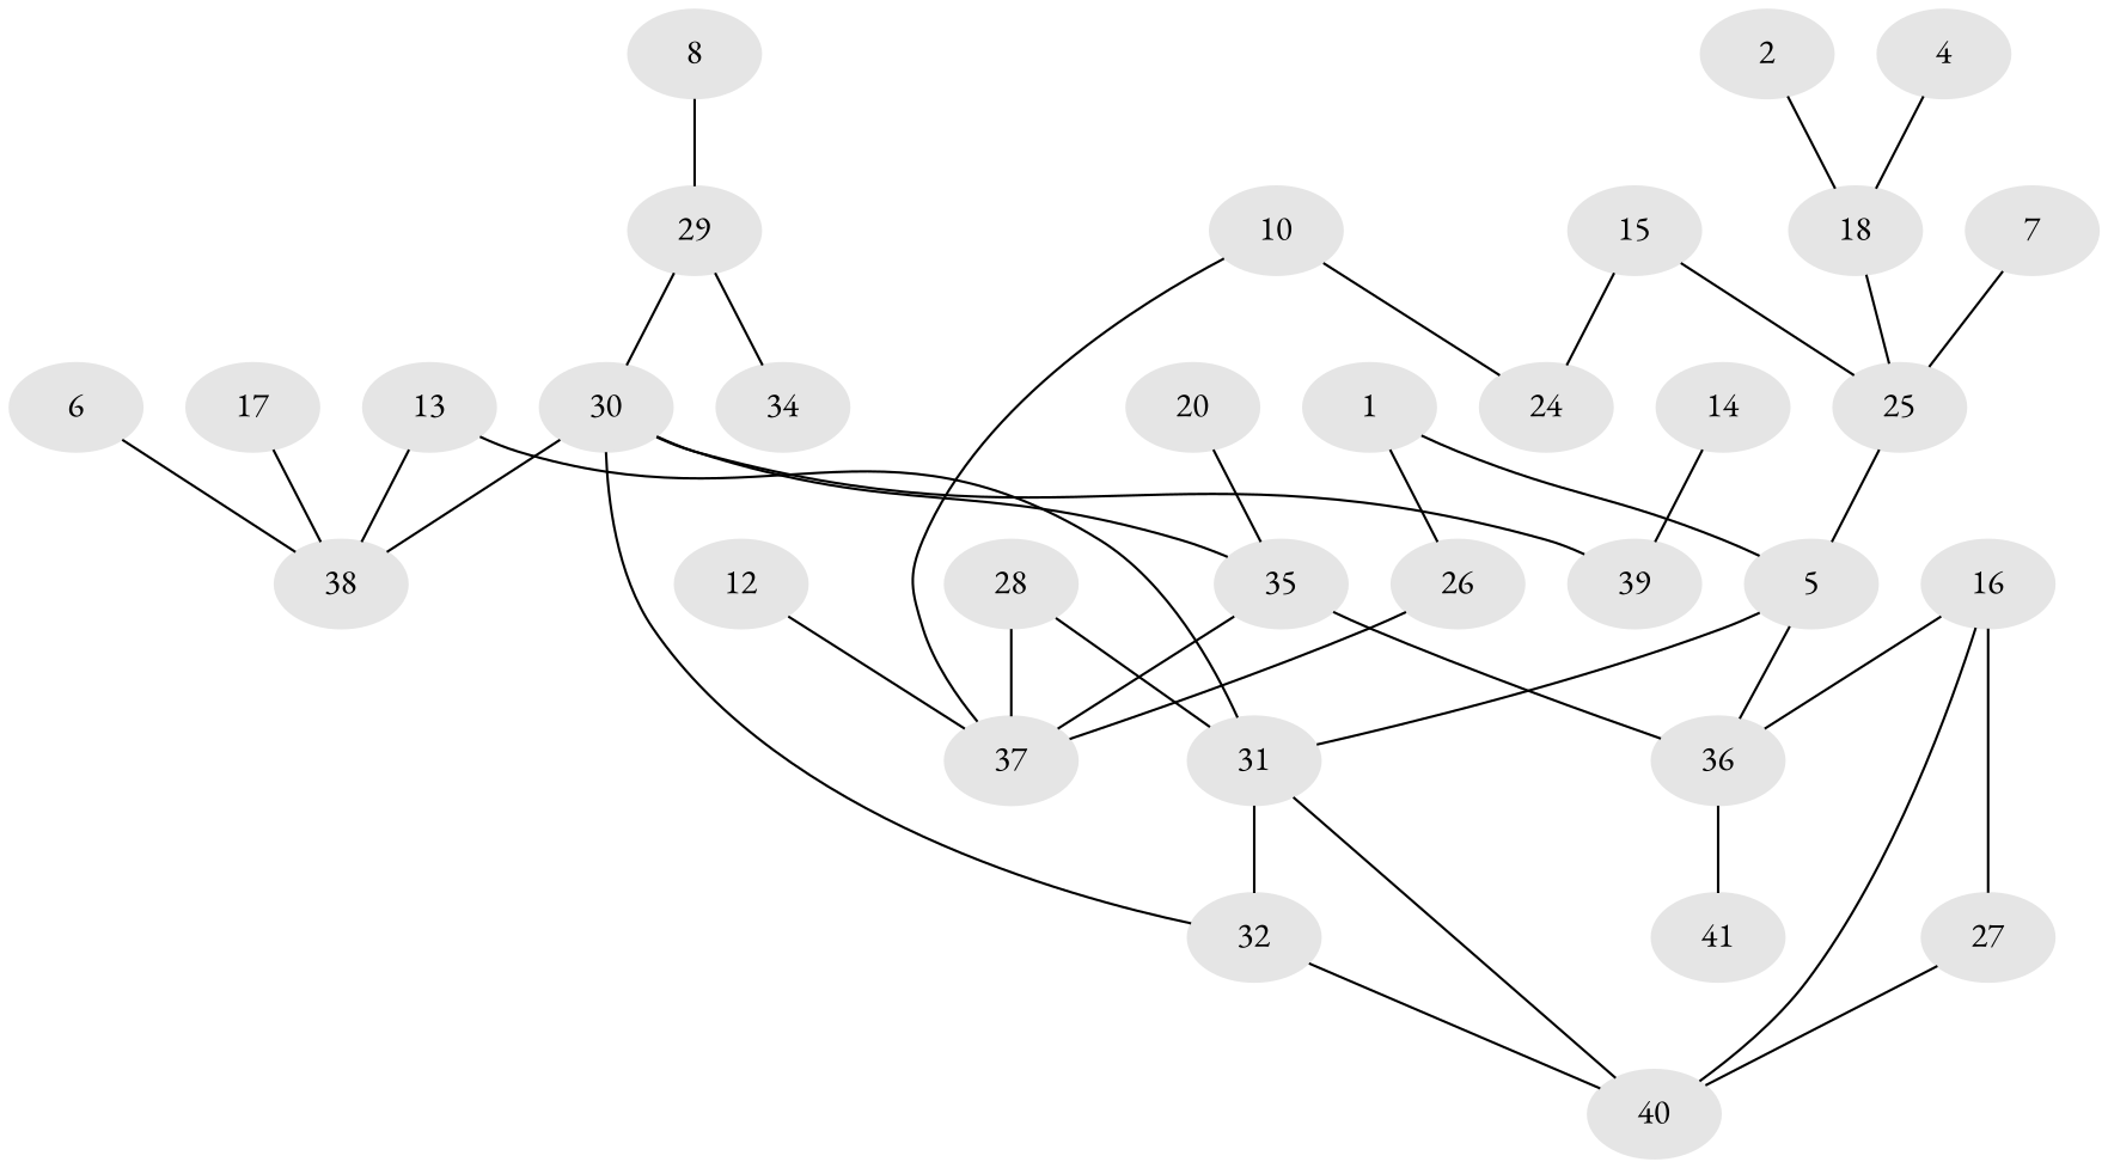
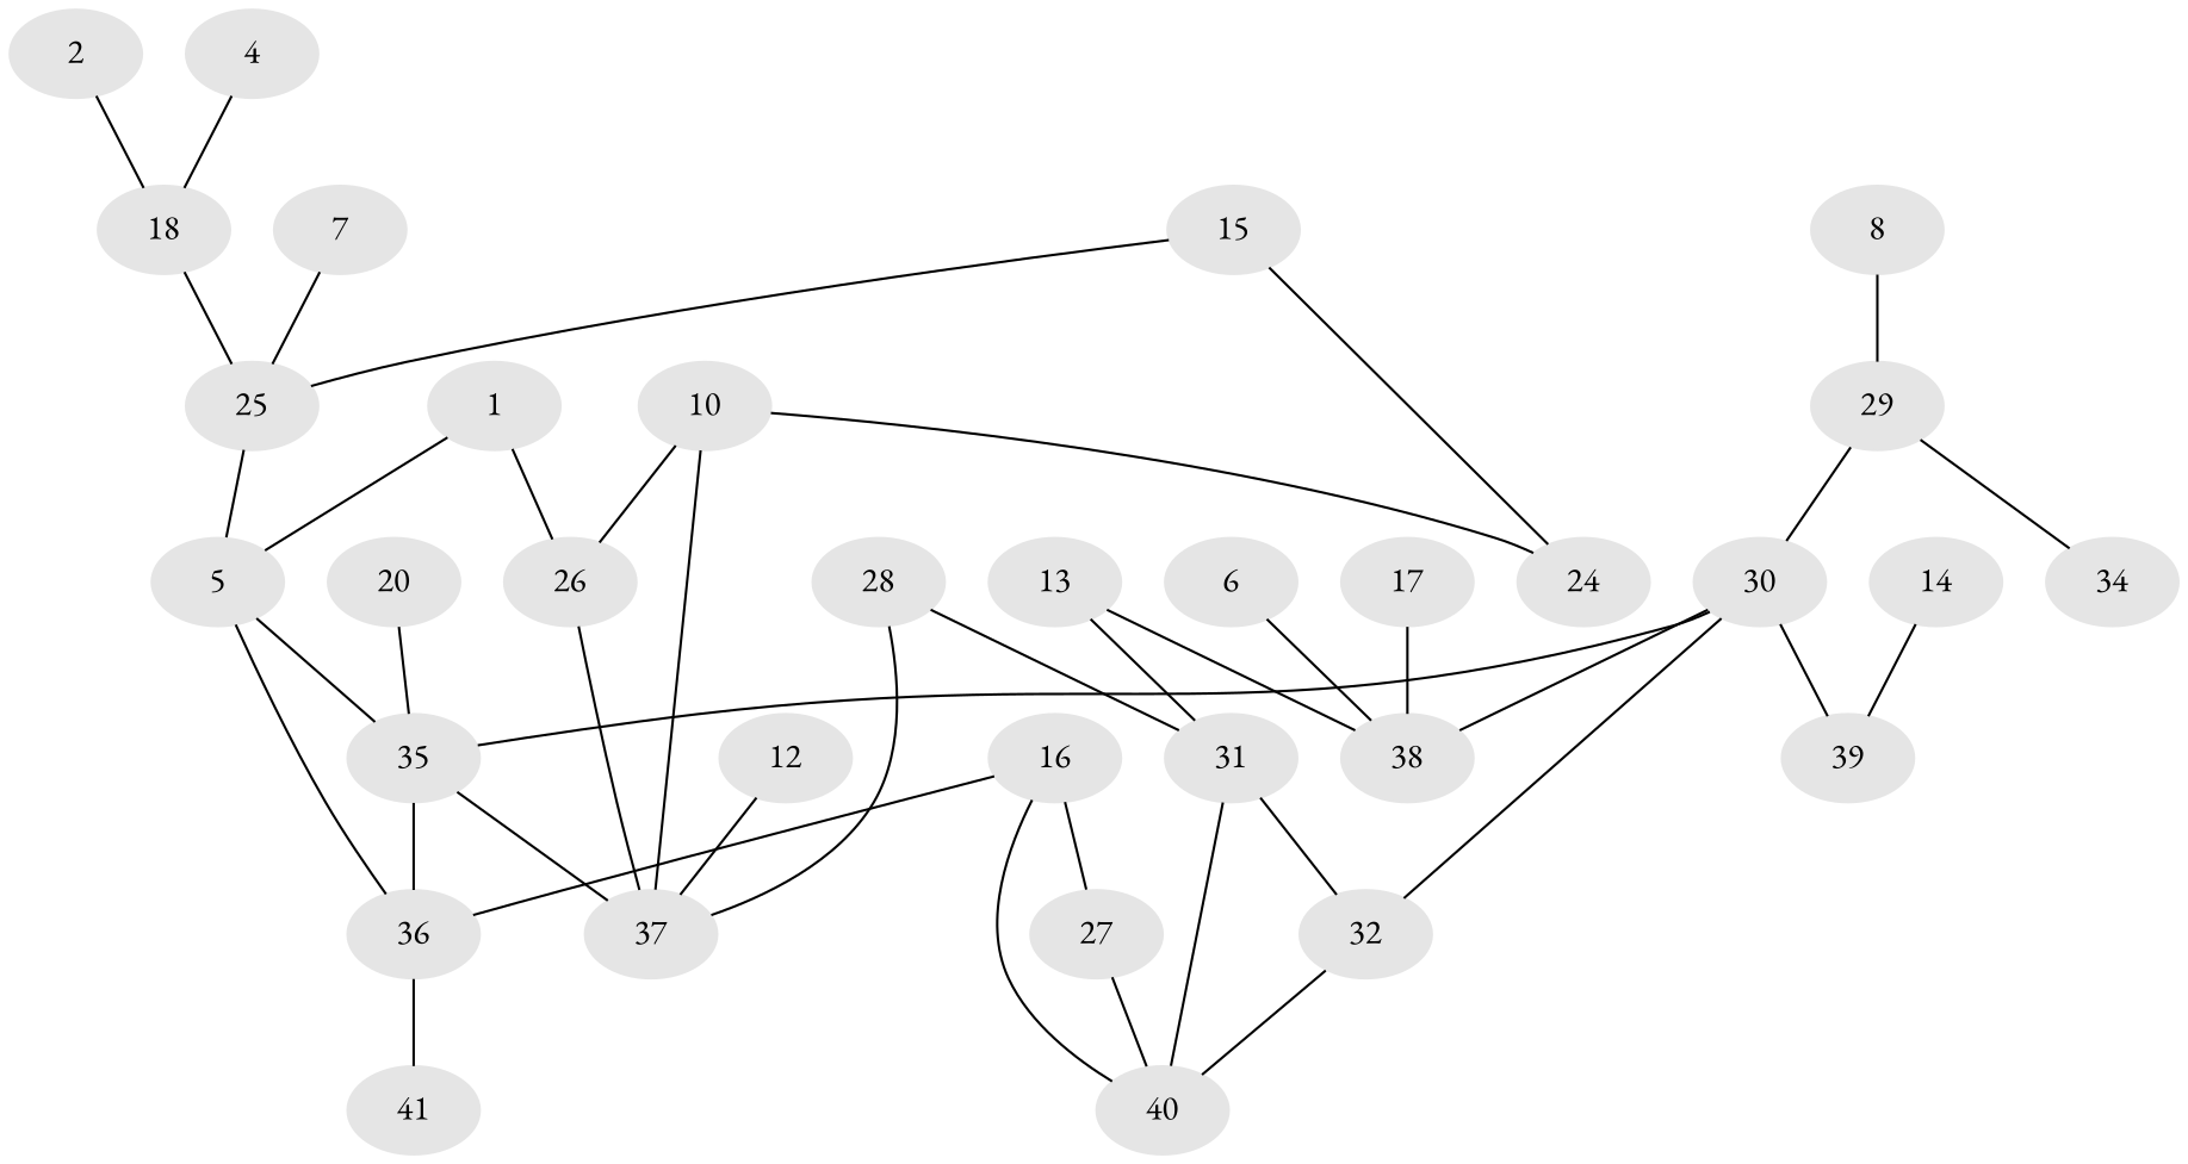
  graph {
    fontname="EB Garamond"
    node [color=gray90 fontname="EB Garamond" style=filled]
    edge [fontname="EB Garamond" weight=1.0]
    1
    5
    26
    31
    36
    37
    2
    18
    25
    12
    28
    4
    40
    32
    41
    7
    8
    29
    30
    34
    n21 [label=6]
    38
    10
    24
    13
    14
    39
    15
    16
    27
    17
    20
    35
    1 -- 5
    1 -- 26
-   5 -- 31
+   5 -- 35
    5 -- 36
    26 -- 37
    31 -- 40
    31 -- 32
    36 -- 41
    2 -- 18
    18 -- 25
    25 -- 5
    12 -- 37
    28 -- 31
    28 -- 37
    4 -- 18
    32 -- 40
    7 -- 25
    8 -- 29
    29 -- 30
    29 -- 34
    30 -- 32
    30 -- 38
    30 -- 39
    30 -- 35
    n21 -- 38
+   10 -- 26
    10 -- 37
    10 -- 24
    13 -- 31
    13 -- 38
    14 -- 39
    15 -- 25
    15 -- 24
    16 -- 36
    16 -- 40
    16 -- 27
    27 -- 40
    17 -- 38
    20 -- 35
    35 -- 36
    35 -- 37
  }
